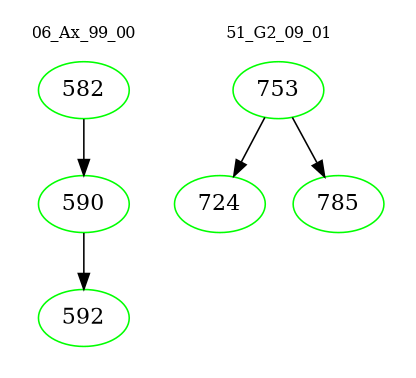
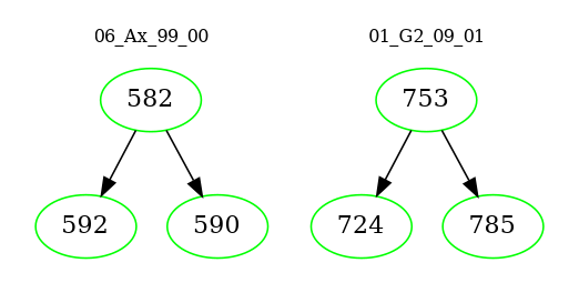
  digraph {
    node [color=green]
    edge [color=black]
    n1 [label=582]
    n2 [label=592]
    n3 [label=590]
    n4 [label=753]
    n5 [label=724]
    n6 [label=785]
    subgraph cluster_1 {
      color=white
      fontsize=10
      label="06_Ax_99_00"
      n1
      n2
      n3
    }
    subgraph cluster_2 {
      color=white
      fontsize=10
-     label="51_G2_09_01"
+     label="01_G2_09_01"
      n4
      n5
      n6
    }
-   n3 -> n2
+   n1 -> n2
    n1 -> n3
    n4 -> n5
    n4 -> n6
  }
